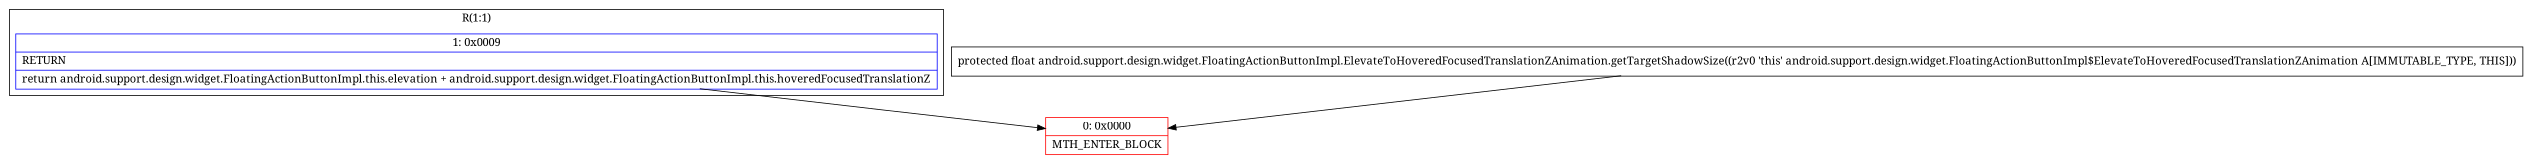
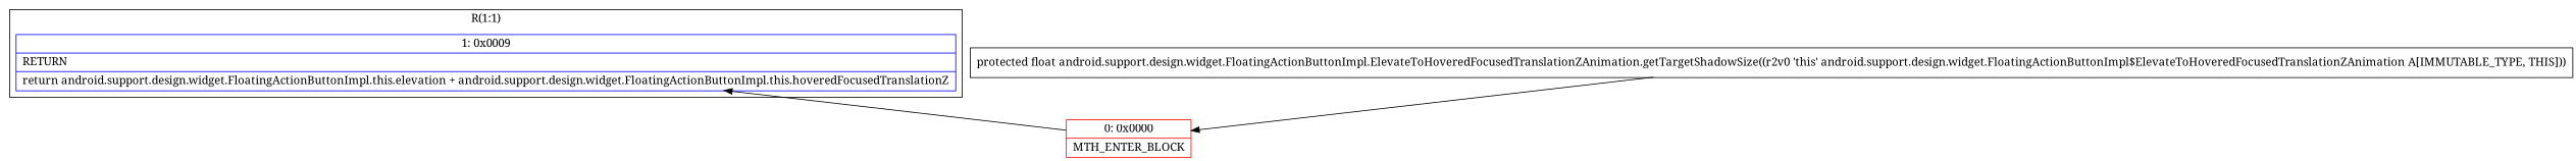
  digraph {
    fontname="Noto Serif"
    node [shape=record fontname="Noto Serif"]
    edge [fontname="Noto Serif"]
    n1 [color=blue label="{1\:\ 0x0009|RETURN\l|return android.support.design.widget.FloatingActionButtonImpl.this.elevation + android.support.design.widget.FloatingActionButtonImpl.this.hoveredFocusedTranslationZ\l}"]
    n2 [color=red label="{0\:\ 0x0000|MTH_ENTER_BLOCK\l}"]
    n3 [label="{protected float android.support.design.widget.FloatingActionButtonImpl.ElevateToHoveredFocusedTranslationZAnimation.getTargetShadowSize((r2v0 'this' android.support.design.widget.FloatingActionButtonImpl$ElevateToHoveredFocusedTranslationZAnimation A[IMMUTABLE_TYPE, THIS])) }"]
    subgraph cluster_1 {
      label="R(1:1)"
      n1
    }
-   n1 -> n2
+   n2 -> n1
    n3 -> n2
  }
